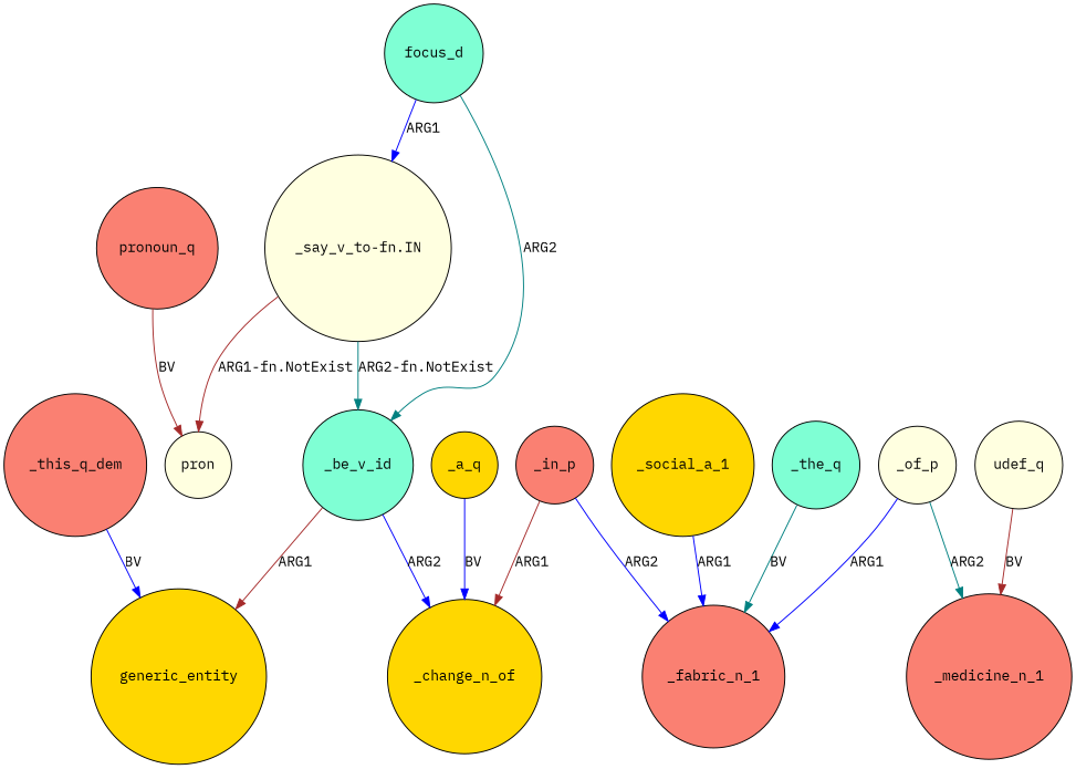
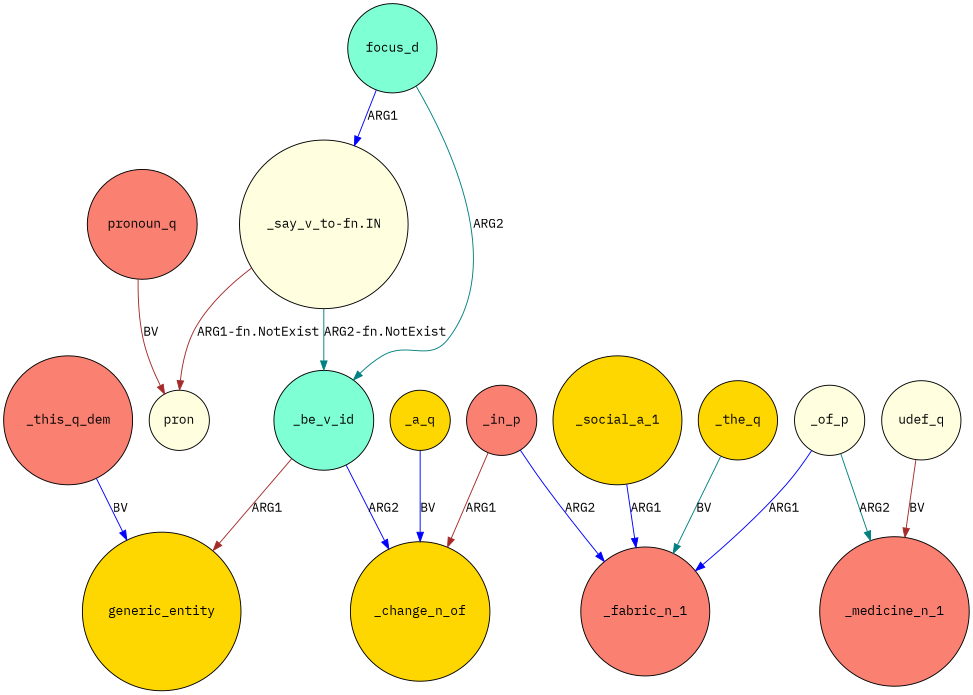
  digraph {
    fontname="IBM Plex Mono"
    node [fillcolor=salmon fontname="IBM Plex Mono" shape=circle style=filled]
    edge [color=blue fontname="IBM Plex Mono"]
    focus_d [fillcolor=aquamarine]
    _be_v_id [fillcolor=aquamarine]
    "_say_v_to-fn.IN" [fillcolor=lightyellow]
    generic_entity [fillcolor=gold]
    _change_n_of [fillcolor=gold]
    pron [fillcolor=lightyellow]
    _fabric_n_1
    _social_a_1 [fillcolor=gold]
    _of_p [fillcolor=lightyellow]
    _medicine_n_1
    _this_q_dem
-   _the_q [fillcolor=aquamarine]
+   _the_q [fillcolor=gold]
    _a_q [fillcolor=gold]
    _in_p
    udef_q [fillcolor=lightyellow]
    pronoun_q
    focus_d -> _be_v_id [color=teal label=ARG2]
    focus_d -> "_say_v_to-fn.IN" [label=ARG1]
    _be_v_id -> generic_entity [color=brown label=ARG1]
    _be_v_id -> _change_n_of [label=ARG2]
    "_say_v_to-fn.IN" -> _be_v_id [color=teal label="ARG2-fn.NotExist"]
    "_say_v_to-fn.IN" -> pron [color=brown label="ARG1-fn.NotExist"]
    _social_a_1 -> _fabric_n_1 [label=ARG1]
    _of_p -> _fabric_n_1 [label=ARG1]
    _of_p -> _medicine_n_1 [color=teal label=ARG2]
    _this_q_dem -> generic_entity [label=BV]
    _the_q -> _fabric_n_1 [color=teal label=BV]
    _a_q -> _change_n_of [label=BV]
    _in_p -> _change_n_of [color=brown label=ARG1]
    _in_p -> _fabric_n_1 [label=ARG2]
    udef_q -> _medicine_n_1 [color=brown label=BV]
    pronoun_q -> pron [color=brown label=BV]
  }
